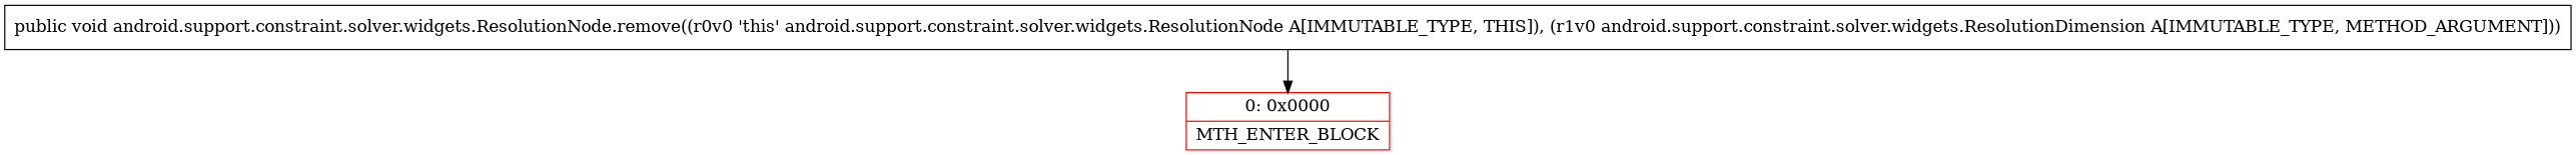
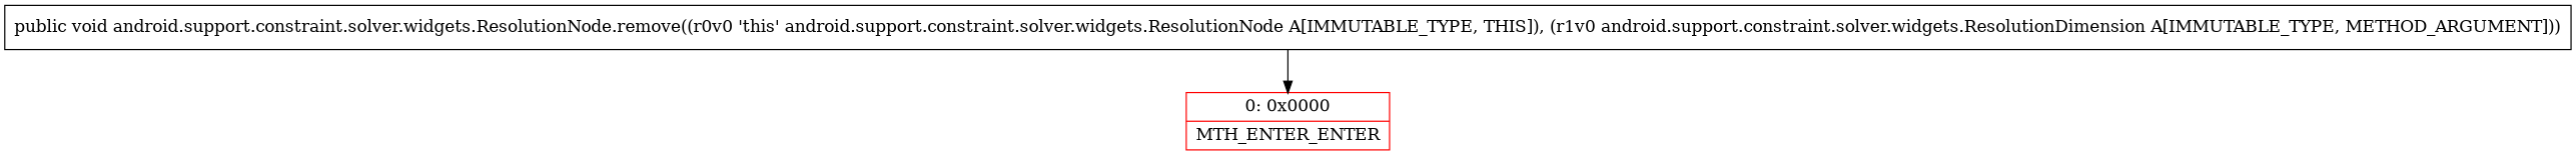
  digraph {
    node [shape=record]
-   n1 [color=red label="{0\:\ 0x0000|MTH_ENTER_BLOCK\l}"]
+   n1 [color=red label="{0\:\ 0x0000|MTH_ENTER_ENTER\l}"]
    n2 [label="{public void android.support.constraint.solver.widgets.ResolutionNode.remove((r0v0 'this' android.support.constraint.solver.widgets.ResolutionNode A[IMMUTABLE_TYPE, THIS]), (r1v0 android.support.constraint.solver.widgets.ResolutionDimension A[IMMUTABLE_TYPE, METHOD_ARGUMENT])) }"]
    subgraph cluster_1 {
      label="R(0)"
    }
    n2 -> n1
  }
